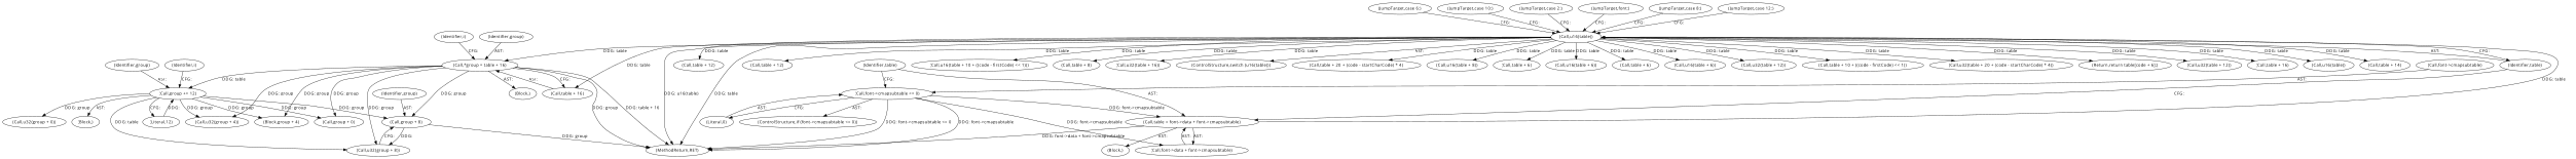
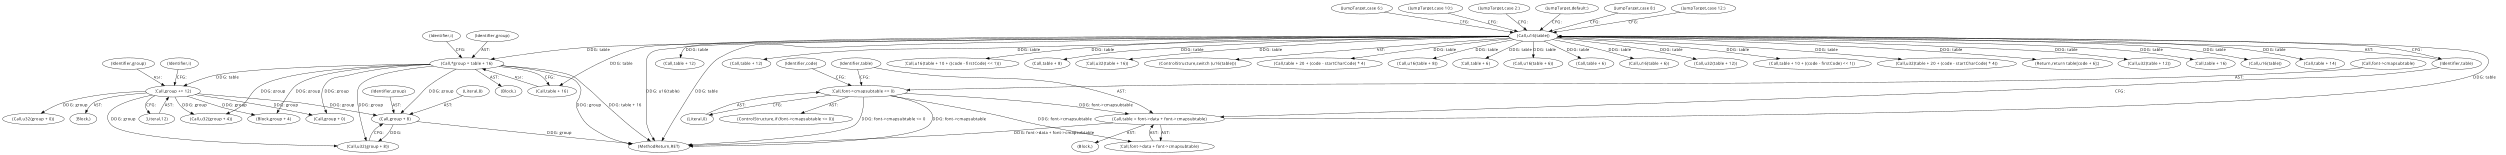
  digraph {
    fontname="Open Sans"
    node [fontname="Open Sans"]
    edge [fontname="Open Sans"]
    n1 [label="(Call,group + 8)"]
    n2 [label="(MethodReturn,RET)"]
    n3 [label="(Call,u32(group + 8))"]
+   n4 [label="(Literal,8)"]
    n5 [label="(Call,*group = table + 16)"]
    n6 [label="(Call,group += 12)"]
    n7 [label="(Block,)"]
    n8 [label="(Block,group + 4)"]
    n9 [label="(Call,u32(group + 4))"]
    n10 [label="(Call,group + 0)"]
    n11 [label="(Call,table + 16)"]
    n12 [label="(Call,u32(group + 0))"]
    n13 [label="(Block,)"]
    n14 [label="(Literal,12)"]
    n15 [label="(Call,u16(table))"]
    n16 [label="(Call,table + 12)"]
    n17 [label="(Identifier,table)"]
    n18 [label="(Call,table + 12)"]
    n19 [label="(Call,u16(table + 10 + ((code - firstCode) << 1)))"]
    n20 [label="(Call,table + 8)"]
    n21 [label="(Call,u32(table + 16))"]
    n22 [label="(ControlStructure,switch (u16(table)))"]
    n23 [label="(Call,table + 20 + (code - startCharCode) * 4)"]
    n24 [label="(Call,u16(table + 8))"]
    n25 [label="(Call,table + 6)"]
    n26 [label="(Call,u16(table + 6))"]
    n27 [label="(Call,table + 6)"]
    n28 [label="(Call,u16(table + 6))"]
    n29 [label="(Call,u32(table + 12))"]
    n30 [label="(Call,table + 10 + ((code - firstCode) << 1))"]
    n31 [label="(Call,u32(table + 20 + (code - startCharCode) * 4))"]
    n32 [label="(Return,return table[code + 6];)"]
    n33 [label="(Call,u32(table + 12))"]
    n34 [label="(Call,table + 16)"]
    n35 [label="(Call,u16(table))"]
    n36 [label="(Call,table + 14)"]
    n37 [label="(Call,table = font->data + font->cmapsubtable)"]
    n38 [label="(Call,font->data + font->cmapsubtable)"]
    n39 [label="(Block,)"]
    n40 [label="(Call,font->cmapsubtable <= 0)"]
    n41 [label="(Literal,0)"]
    n42 [label="(ControlStructure,if (font->cmapsubtable <= 0))"]
    n43 [label="(JumpTarget,case 6:)"]
    n44 [label="(Identifier,i)"]
    n45 [label="(Identifier,i)"]
+   n46 [label="(Identifier,code)"]
    n47 [label="(Identifier,group)"]
    n48 [label="(Identifier,group)"]
    n49 [label="(Call,font->cmapsubtable)"]
    n50 [label="(JumpTarget,case 10:)"]
    n51 [label="(JumpTarget,case 2:)"]
    n52 [label="(Identifier,table)"]
-   n53 [label="(JumpTarget,font:)"]
+   n53 [label="(JumpTarget,default:)"]
    n54 [label="(Identifier,group)"]
    n55 [label="(JumpTarget,case 8:)"]
    n56 [label="(JumpTarget,case 12:)"]
    n1 -> n2 [label="DDG: group"]
    n1 -> n3 [label="DDG: "]
    n3 -> n1 [label="CFG: "]
+   n4 -> n1 [label="AST: "]
    n5 -> n1 [label="DDG: group"]
    n5 -> n2 [label="DDG: group"]
    n5 -> n2 [label="DDG: table + 16"]
    n5 -> n3 [label="DDG: group"]
    n5 -> n6 [label="DDG: table"]
    n5 -> n7 [label="AST: "]
    n5 -> n8 [label="DDG: group"]
    n5 -> n9 [label="DDG: group"]
    n5 -> n10 [label="DDG: group"]
    n5 -> n11 [label="CFG: "]
    n6 -> n1 [label="DDG: group"]
-   n6 -> n3 [label="DDG: table"]
+   n6 -> n3 [label="DDG: group"]
    n6 -> n8 [label="DDG: group"]
    n6 -> n9 [label="DDG: group"]
    n6 -> n10 [label="DDG: group"]
    n6 -> n12 [label="DDG: group"]
    n6 -> n13 [label="AST: "]
    n6 -> n14 [label="CFG: "]
    n11 -> n5 [label="AST: "]
-   n14 -> n6 [label="DDG: "]
+   n14 -> n6 [label="AST: "]
    n15 -> n2 [label="DDG: table"]
    n15 -> n2 [label="DDG: u16(table)"]
    n15 -> n5 [label="DDG: table"]
    n15 -> n11 [label="DDG: table"]
    n15 -> n16 [label="DDG: table"]
    n15 -> n17 [label="CFG: "]
    n15 -> n18 [label="DDG: table"]
    n15 -> n19 [label="DDG: table"]
    n15 -> n20 [label="DDG: table"]
    n15 -> n21 [label="DDG: table"]
    n15 -> n22 [label="AST: "]
    n15 -> n23 [label="DDG: table"]
    n15 -> n24 [label="DDG: table"]
    n15 -> n25 [label="DDG: table"]
    n15 -> n26 [label="DDG: table"]
    n15 -> n27 [label="DDG: table"]
    n15 -> n28 [label="DDG: table"]
    n15 -> n29 [label="DDG: table"]
    n15 -> n30 [label="DDG: table"]
    n15 -> n31 [label="DDG: table"]
    n15 -> n32 [label="DDG: table"]
    n15 -> n33 [label="DDG: table"]
    n15 -> n34 [label="DDG: table"]
    n15 -> n35 [label="DDG: table"]
    n15 -> n36 [label="DDG: table"]
    n17 -> n15 [label="AST: "]
    n17 -> n37 [label="CFG: "]
    n37 -> n2 [label="DDG: font->data + font->cmapsubtable"]
    n37 -> n15 [label="DDG: table"]
    n37 -> n38 [label="AST: "]
    n37 -> n39 [label="AST: "]
    n38 -> n37 [label="AST: "]
    n40 -> n2 [label="DDG: font->cmapsubtable"]
    n40 -> n2 [label="DDG: font->cmapsubtable <= 0"]
    n40 -> n37 [label="DDG: font->cmapsubtable"]
    n40 -> n38 [label="DDG: font->cmapsubtable"]
    n40 -> n41 [label="CFG: "]
    n40 -> n42 [label="AST: "]
    n41 -> n40 [label="AST: "]
    n43 -> n15 [label="CFG: "]
    n44 -> n6 [label="CFG: "]
    n45 -> n5 [label="CFG: "]
+   n46 -> n40 [label="CFG: "]
    n47 -> n1 [label="AST: "]
    n48 -> n6 [label="AST: "]
    n49 -> n40 [label="AST: "]
    n50 -> n15 [label="CFG: "]
    n51 -> n15 [label="CFG: "]
    n52 -> n37 [label="AST: "]
    n52 -> n40 [label="CFG: "]
    n53 -> n15 [label="CFG: "]
    n54 -> n5 [label="AST: "]
    n55 -> n15 [label="CFG: "]
    n56 -> n15 [label="CFG: "]
  }
